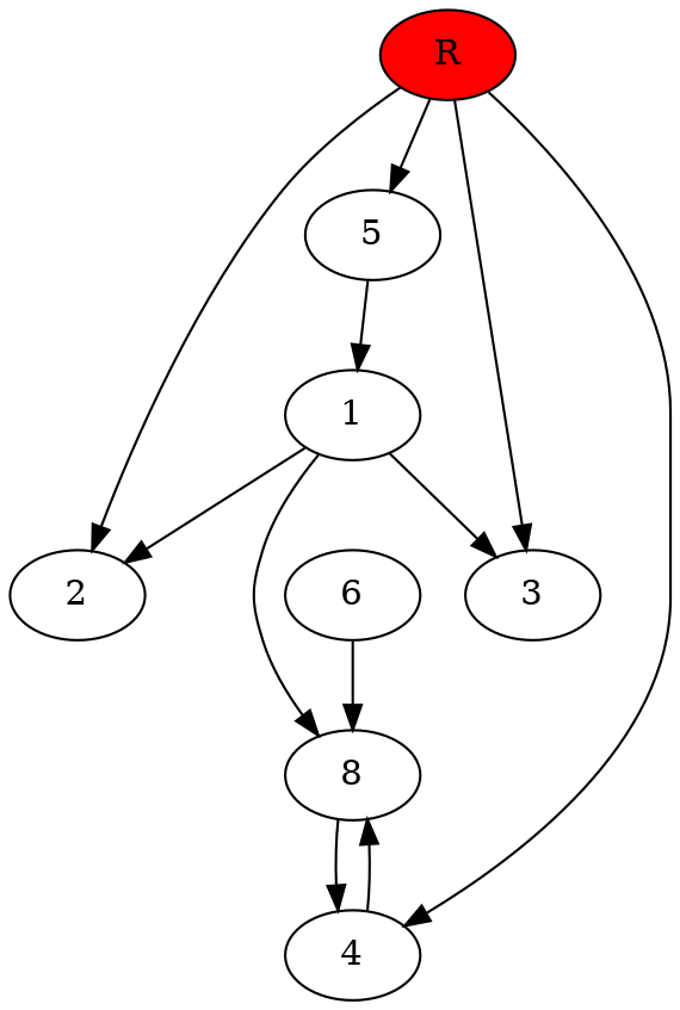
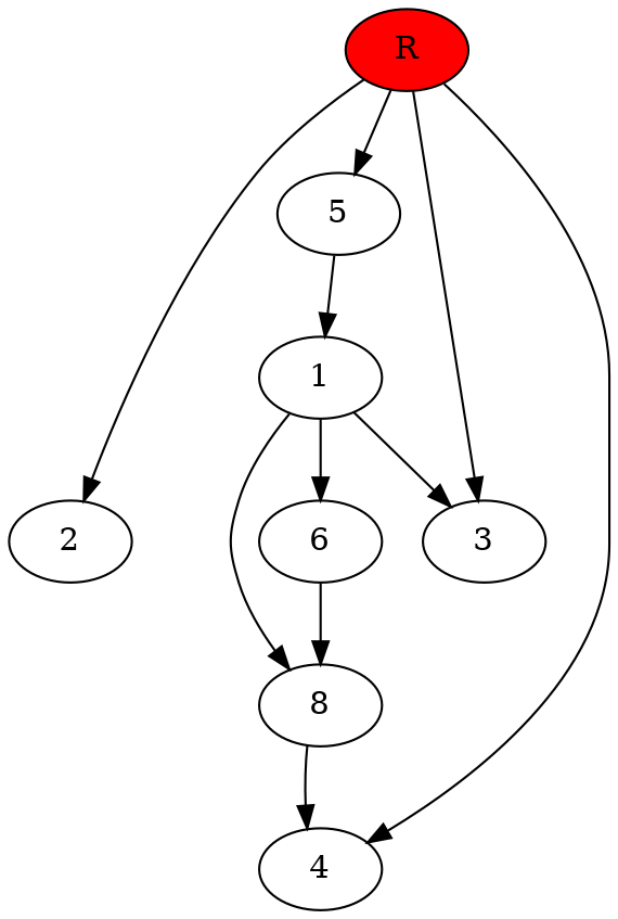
  digraph {
    1
    2
    3
    8
    4
    5
    6
    R [fillcolor="#ff0000" style=filled]
-   1 -> 2
+   1 -> 6
    1 -> 3
    1 -> 8
    8 -> 4
-   4 -> 8
    5 -> 1
    6 -> 8
    R -> 2
    R -> 3
    R -> 4
    R -> 5
  }
